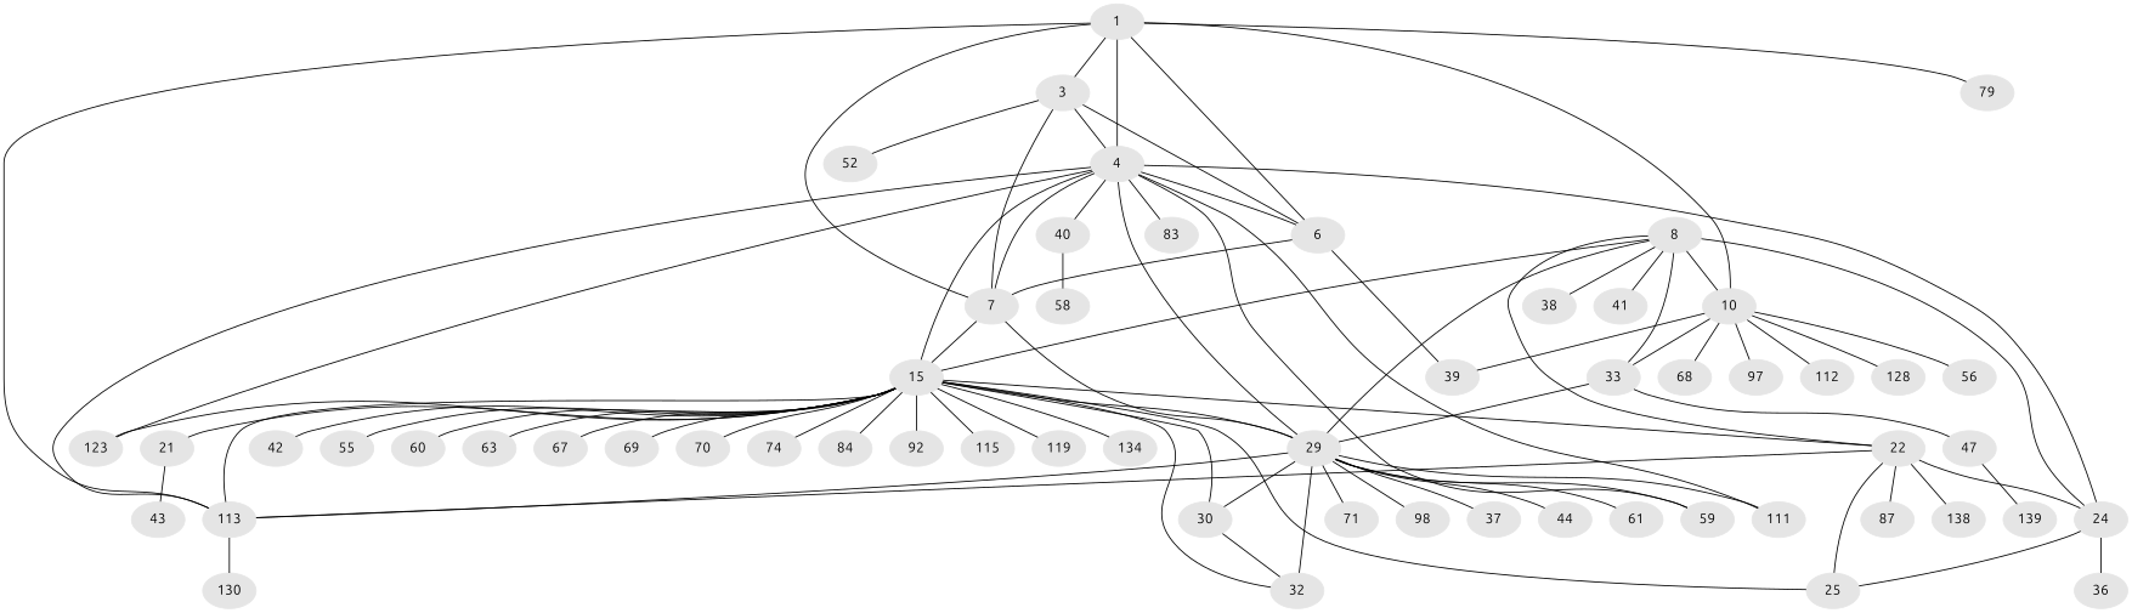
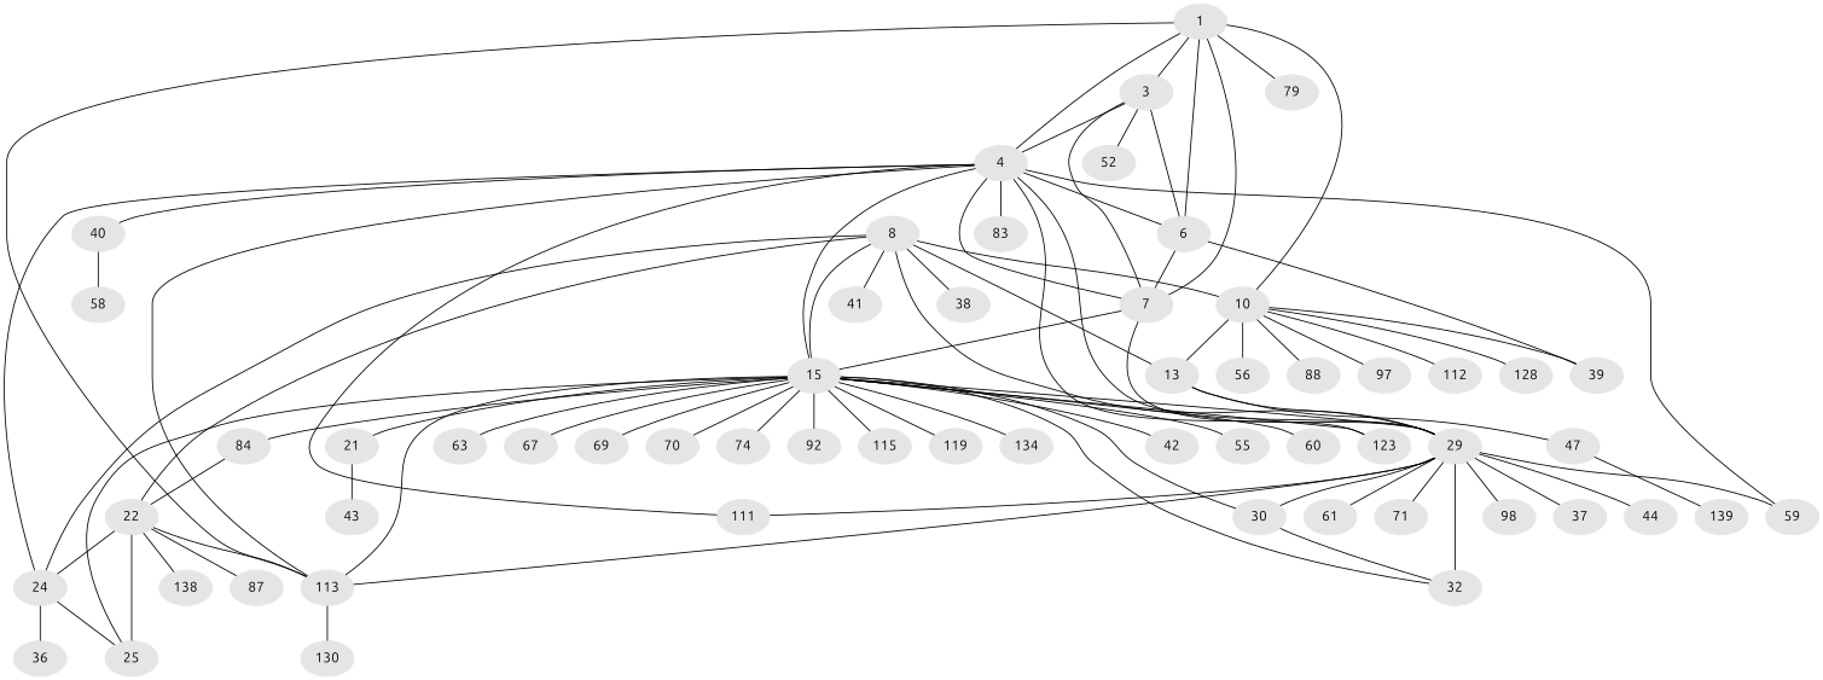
  graph {
    fontname=Ubuntu
    node [color=gray90 fontname=Ubuntu style=filled]
    edge [fontname=Ubuntu]
    1 [super="+5+2+73"]
    3
    4
    6
    7 [super="+66+54+49+108+141+120+53"]
    10
    79 [super="+144"]
    113 [super="+124+118"]
    52 [super="+91+137"]
    15 [super="+19+90+18+16"]
    24 [super="+27+96"]
    29 [super="+34+126+132+33+31"]
    40 [super="+80+82"]
    59
    83
    111
    123
    39
-   13 [super="+85+65" label=33]
+   13 [super="+85+65"]
    56
-   88 [label=68]
+   88
    97
    112
    128
    130
    22 [super="+28+109+26+46+23"]
    21
    25
    30 [super="+48"]
    32
    42
    55 [super="+103"]
    60
    63
    67 [super="+77"]
    69
    70
    74
    84
    92
    115
    119
    134
    36
    37
    44
    61
    71
    98 [super="+133"]
    58 [super="+107"]
    8 [super="+131+9+12"]
    38
    41 [super="+62"]
    47 [super="+68"]
    87
    138
    139
    43
    1 -- 3 [weight=3]
    1 -- 4 [weight=3]
    1 -- 6 [weight=3]
    1 -- 7 [weight=3]
    1 -- 10
    1 -- 79
    1 -- 113
    3 -- 4
    3 -- 6
    3 -- 7
    3 -- 52
    4 -- 6
    4 -- 7
    4 -- 113
    4 -- 15
    4 -- 24
    4 -- 29
    4 -- 40
    4 -- 59
    4 -- 83
    4 -- 111
    4 -- 123
    6 -- 7
    6 -- 39
    7 -- 15 [weight=3]
    7 -- 29
    10 -- 39
    10 -- 13
    10 -- 56
    10 -- 88
    10 -- 97
    10 -- 112
    10 -- 128
    113 -- 130
    15 -- 113
    15 -- 29 [weight=4]
    15 -- 123
-   15 -- 22
+   84 -- 22
    15 -- 21 [weight=6]
    15 -- 25
    15 -- 30
    15 -- 32
    15 -- 42
    15 -- 55
    15 -- 60
    15 -- 63
    15 -- 67
    15 -- 69
    15 -- 70
    15 -- 74
    15 -- 84
    15 -- 92
    15 -- 115
    15 -- 119
    15 -- 134
    24 -- 25 [weight=2]
    24 -- 36
    29 -- 113
    29 -- 59
    29 -- 111
    29 -- 30 [weight=4]
    29 -- 32 [weight=4]
    29 -- 37
    29 -- 44
    29 -- 61
    29 -- 71
    29 -- 98
    40 -- 58
    13 -- 29 [weight=2]
    13 -- 47
    22 -- 113
    22 -- 24 [weight=8]
    22 -- 25 [weight=4]
    22 -- 87
    22 -- 138
    21 -- 43
    30 -- 32
    8 -- 10 [weight=5]
    8 -- 15
    8 -- 24
    8 -- 29
    8 -- 13 [weight=5]
    8 -- 22
    8 -- 38
    8 -- 41
    47 -- 139
  }
